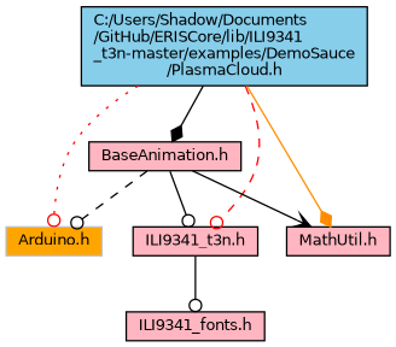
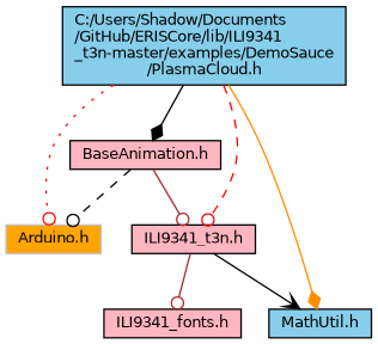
  digraph {
    node [color=black fillcolor=lightpink fontname=Helvetica fontsize=10 shape=record style=filled]
    edge [arrowhead=odot color=black fontname=Helvetica fontsize=10 labelfontname=Helvetica labelfontsize=10 style=solid]
    n1 [fillcolor=skyblue fontcolor=black height=0.2 label="C:/Users/Shadow/Documents\l/GitHub/ERISCore/lib/ILI9341\l_t3n-master/examples/DemoSauce\l/PlasmaCloud.h" width=0.4]
    n2 [color=grey75 fillcolor=orange height=0.2 label="Arduino.h" width=0.4]
    n3 [height=0.2 label="ILI9341_t3n.h" width=0.4]
-   n4 [height=0.2 label="MathUtil.h" width=0.4]
+   n4 [fillcolor=skyblue height=0.2 label="MathUtil.h" width=0.4]
    n5 [height=0.2 label="BaseAnimation.h" width=0.4]
    n6 [height=0.2 label="ILI9341_fonts.h" width=0.4]
    n1 -> n2 [color=red style=dotted]
    n1 -> n3 [color=red style=dashed]
    n1 -> n4 [arrowhead=diamond color=darkorange]
    n1 -> n5 [arrowhead=diamond]
-   n3 -> n6
+   n3 -> n6 [color=brown]
    n5 -> n2 [style=dashed]
-   n5 -> n3
-   n5 -> n4 [arrowhead=vee]
+   n5 -> n3 [color=brown]
+   n3 -> n4 [arrowhead=vee]
  }
